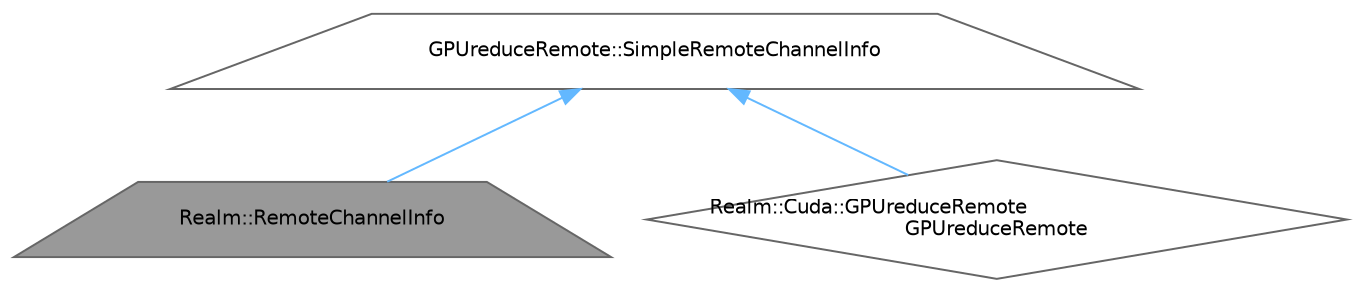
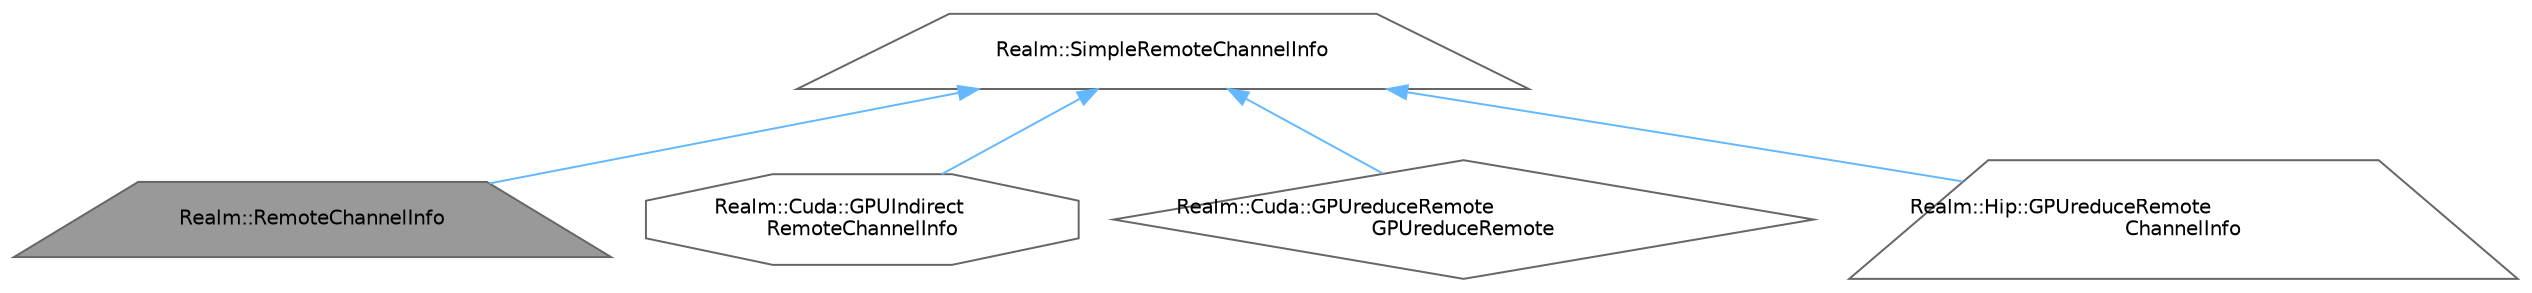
  digraph {
    rankdir=TB
    node [color=gray40 fillcolor=white fontname=Helvetica fontsize=10 shape=trapezium style=filled]
    edge [color=steelblue1 dir=back fontname=Helvetica fontsize=10 labelfontname=Helvetica labelfontsize=10 style=solid]
    n1 [fillcolor=grey60 fontcolor=black height=0.2 label="Realm::RemoteChannelInfo" width=0.4]
-   n2 [height=0.2 label="GPUreduceRemote::SimpleRemoteChannelInfo" width=0.4]
+   n2 [height=0.2 label="Realm::SimpleRemoteChannelInfo" width=0.4]
+   n3 [height=0.2 label="Realm::Cuda::GPUIndirect\lRemoteChannelInfo" shape=octagon width=0.4]
    n4 [height=0.2 label="Realm::Cuda::GPUreduceRemote\lGPUreduceRemote" shape=diamond width=0.4]
+   n5 [height=0.2 label="Realm::Hip::GPUreduceRemote\lChannelInfo" width=0.4]
    n2 -> n1
+   n2 -> n3
    n2 -> n4
+   n2 -> n5
  }
